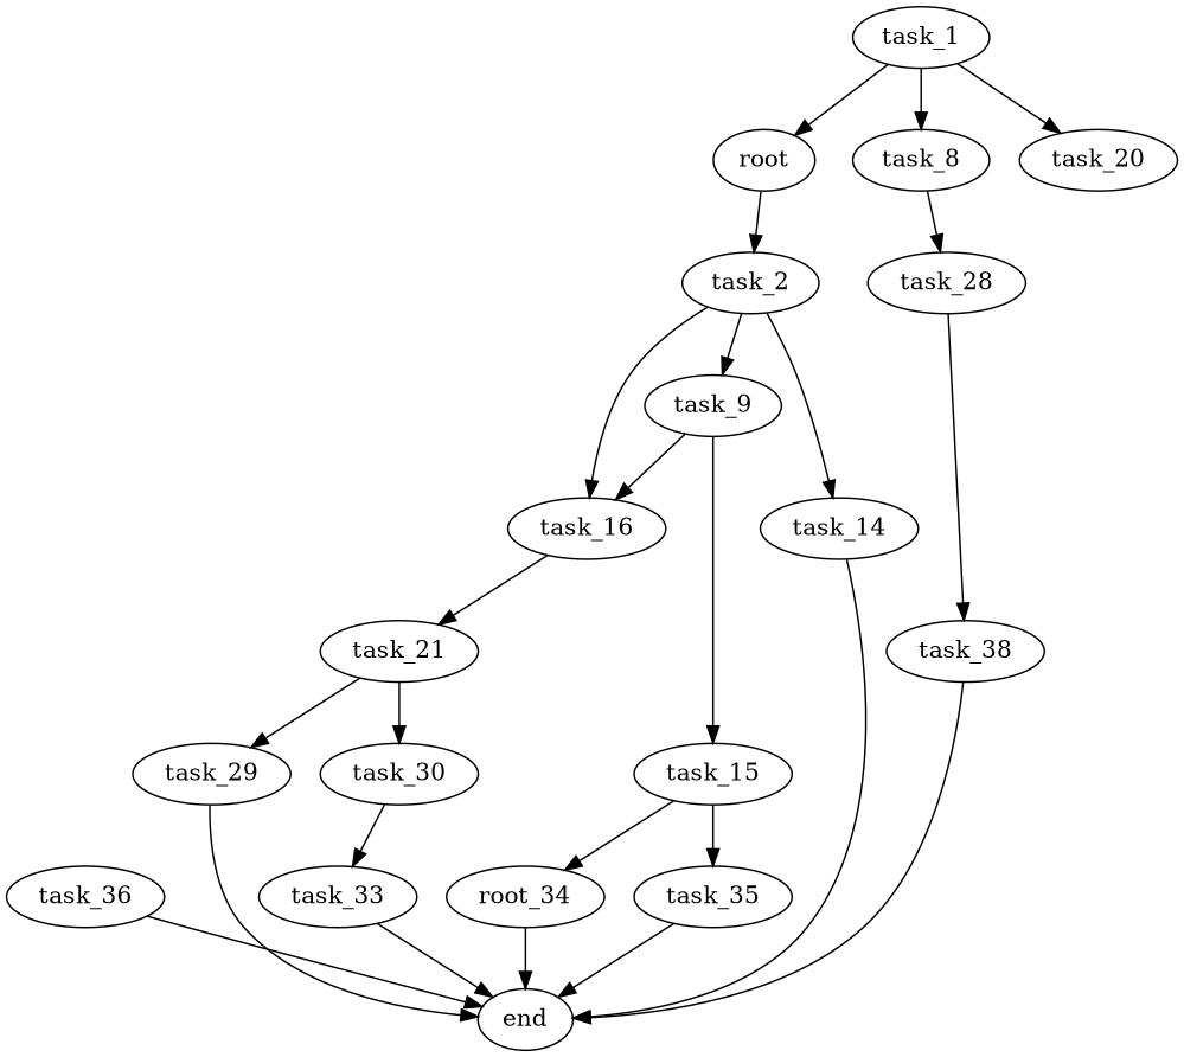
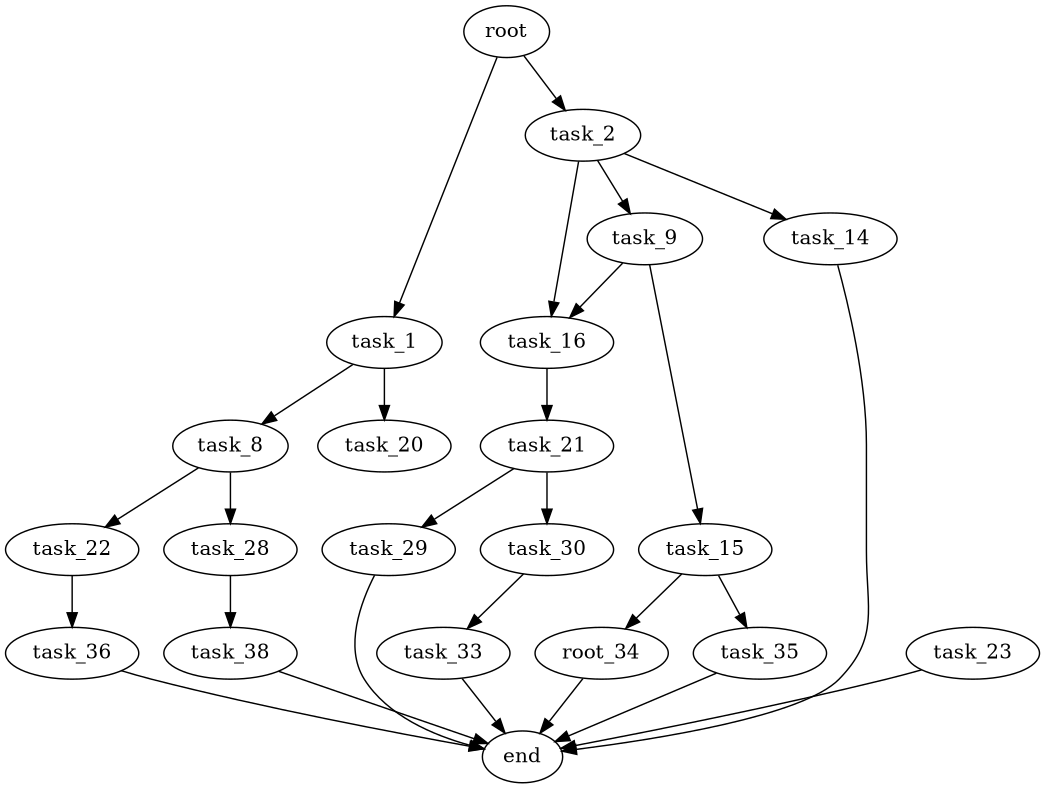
  digraph {
    root
    task_1
    task_2
    task_8
    task_20
    task_9
    task_14
    task_16
+   task_22
    task_28
    task_15
    end
+   task_23
    task_36
    task_38
    n16 [label=root_34]
    task_35
    task_21
    task_29
    task_30
    task_33
-   task_1 -> root
+   root -> task_1
    root -> task_2
    task_1 -> task_8
    task_1 -> task_20
    task_2 -> task_9
    task_2 -> task_14
    task_2 -> task_16
+   task_8 -> task_22
    task_8 -> task_28
    task_9 -> task_16
    task_9 -> task_15
    task_14 -> end
    task_16 -> task_21
+   task_22 -> task_36
    task_28 -> task_38
    task_15 -> n16
    task_15 -> task_35
+   task_23 -> end
    task_36 -> end
    task_38 -> end
    n16 -> end
    task_35 -> end
    task_21 -> task_29
    task_21 -> task_30
    task_29 -> end
    task_30 -> task_33
    task_33 -> end
  }
